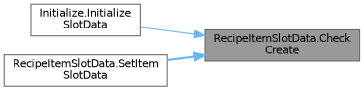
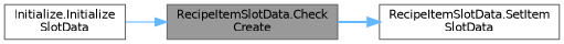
  digraph {
    rankdir=RL
    node [color=grey40 fillcolor=white fontname=Helvetica fontsize=10 shape=box style=filled]
    edge [color=steelblue1 dir=back fontname=Helvetica fontsize=10 labelfontname=Helvetica labelfontsize=10]
    n1 [color=gray40 fillcolor=grey60 fontcolor=black height=0.2 label="RecipeItemSlotData.Check\lCreate" width=0.4]
    n2 [height=0.2 label="Initialize.Initialize\lSlotData" width=0.4]
    n3 [height=0.2 label="RecipeItemSlotData.SetItem\lSlotData" width=0.4]
    n1 -> n2 [style=solid]
-   n1 -> n3 [style=bold]
+   n3 -> n1 [style=bold]
  }
